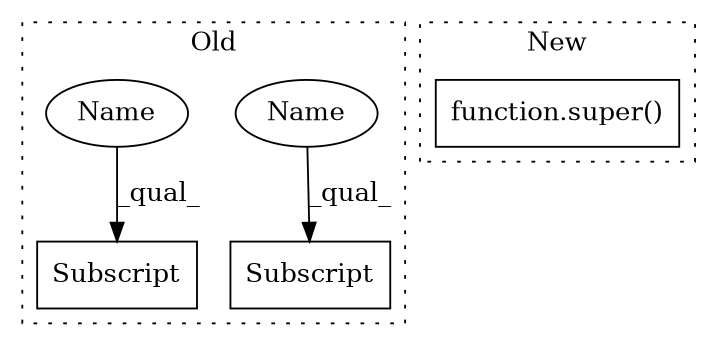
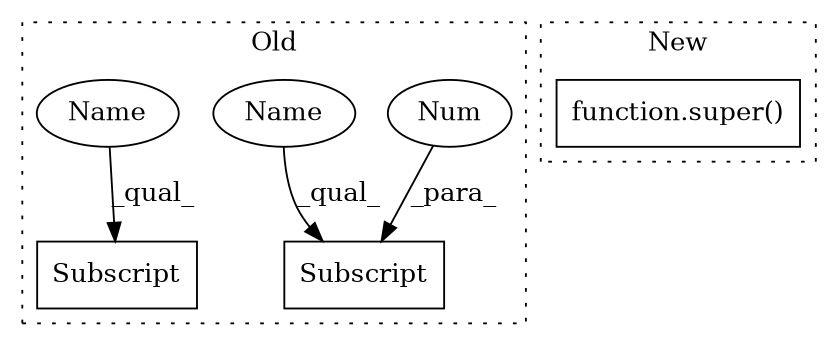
  digraph {
    node [a=63 l="14,0" shape=box]
    n1 [label=Subscript s="10221,0"]
+   n2 [a=76 l=1 label=Num s=10233 shape=ellipse]
    n3 [label=Subscript s="9911,0"]
    n4 [a=87 l=11 label=Name s=10221 shape=ellipse]
    n5 [a=87 l=11 label=Name s=9911 shape=ellipse]
    n6 [a=75 l=7 label="function.super()" s=8056]
    subgraph cluster_1 {
      label=Old
      style=dotted
      n1
+     n2
      n3
      n4
      n5
    }
    subgraph cluster_2 {
      label=New
      style=dotted
      n6
    }
+   n2 -> n1 [label=_para_]
    n4 -> n1 [label=_qual_]
    n5 -> n3 [label=_qual_]
  }
